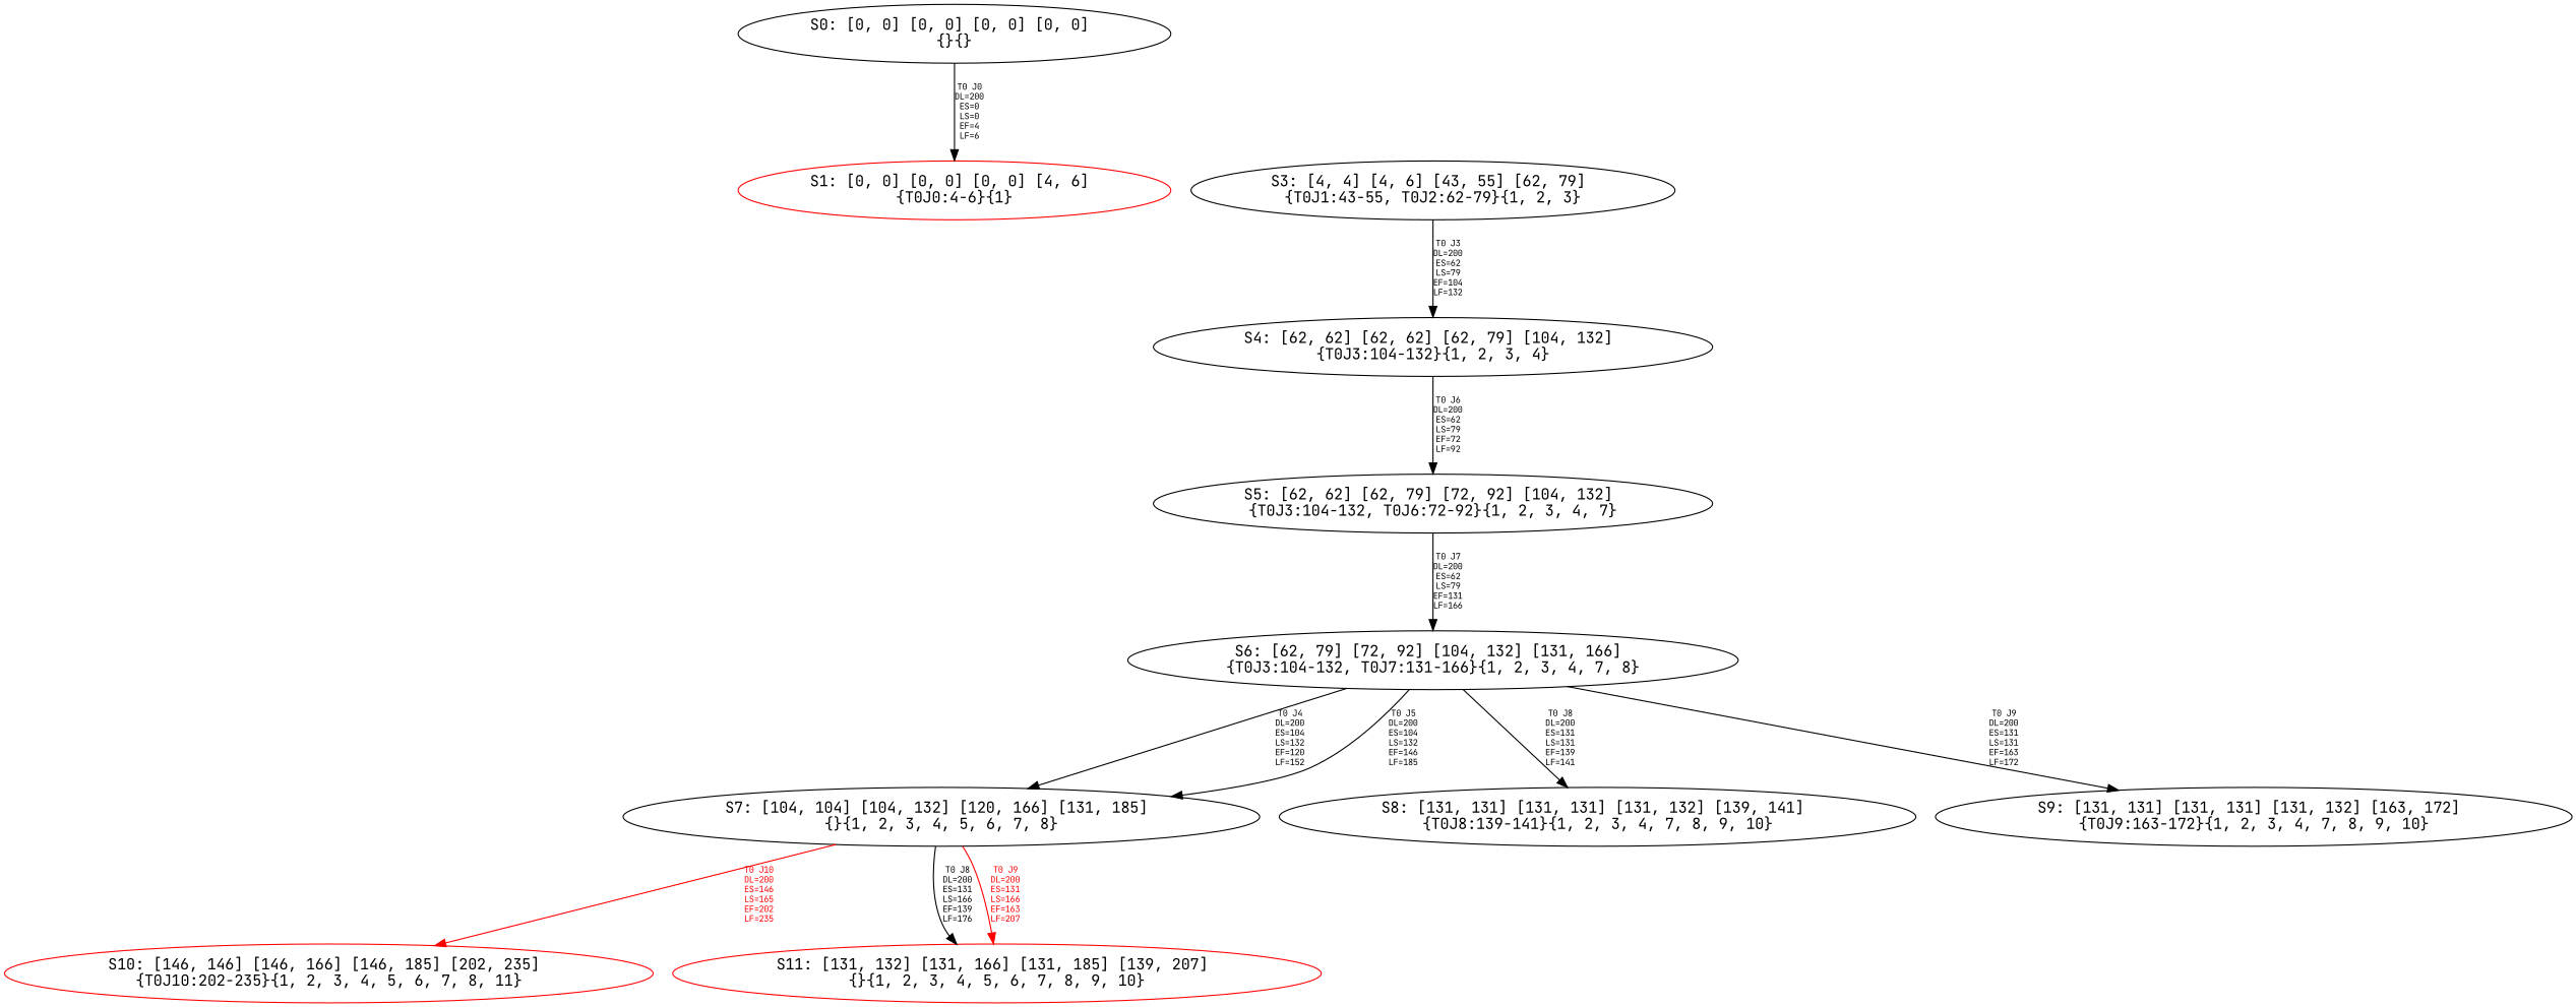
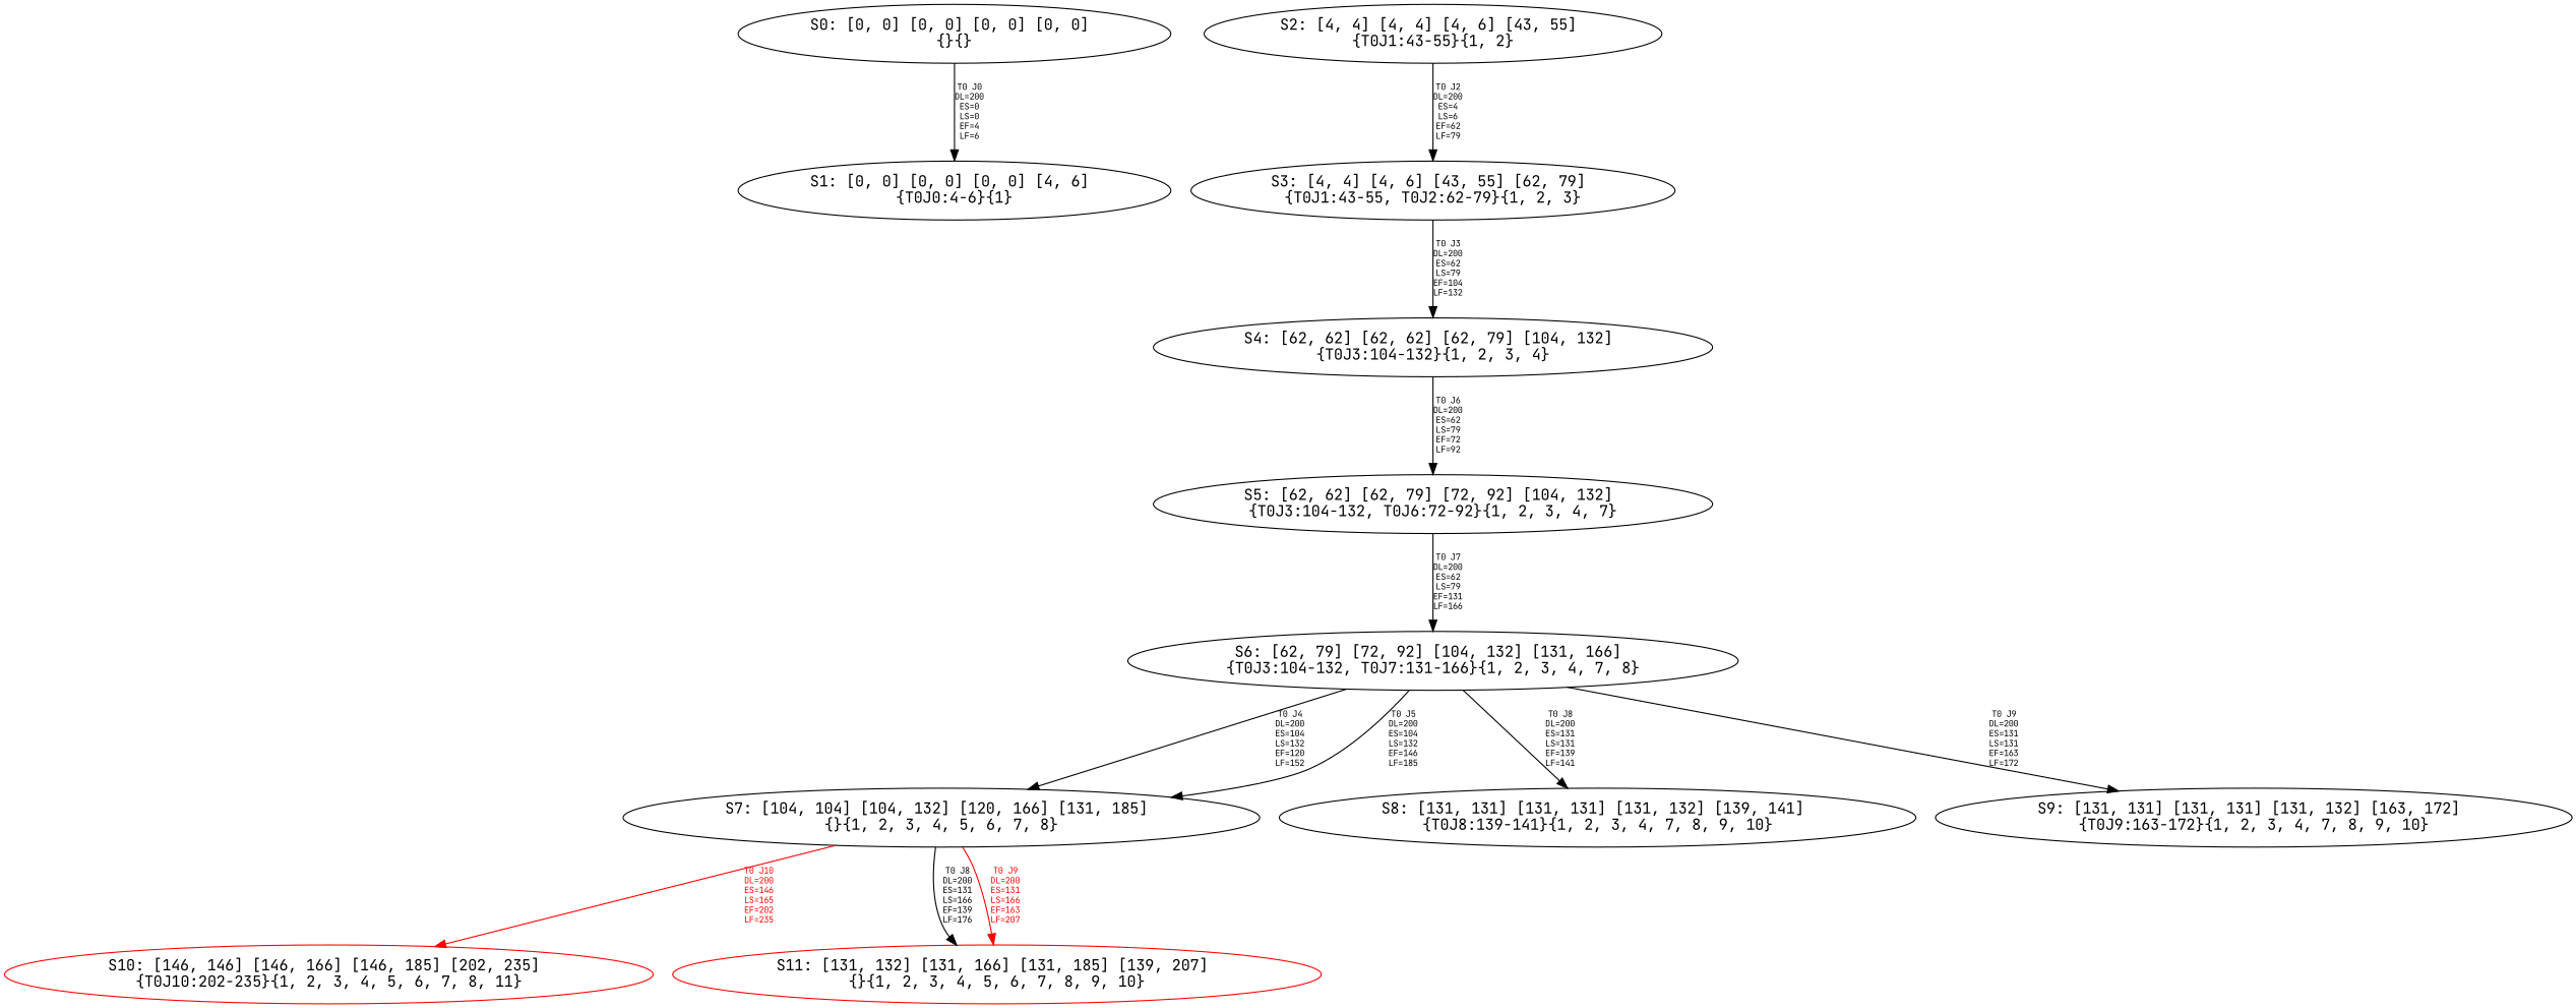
  digraph {
    fontname="JetBrains Mono"
    node [fontname="JetBrains Mono"]
    edge [fontname="JetBrains Mono" fontsize=8]
    n1 [label="S0: [0, 0] [0, 0] [0, 0] [0, 0] \n{}{}"]
-   n2 [label="S1: [0, 0] [0, 0] [0, 0] [4, 6] \n{T0J0:4-6}{1}" color=Red]
+   n2 [label="S1: [0, 0] [0, 0] [0, 0] [4, 6] \n{T0J0:4-6}{1}"]
+   n3 [label="S2: [4, 4] [4, 4] [4, 6] [43, 55] \n{T0J1:43-55}{1, 2}"]
    n4 [label="S3: [4, 4] [4, 6] [43, 55] [62, 79] \n{T0J1:43-55, T0J2:62-79}{1, 2, 3}"]
    n5 [label="S4: [62, 62] [62, 62] [62, 79] [104, 132] \n{T0J3:104-132}{1, 2, 3, 4}"]
    n6 [label="S5: [62, 62] [62, 79] [72, 92] [104, 132] \n{T0J3:104-132, T0J6:72-92}{1, 2, 3, 4, 7}"]
    n7 [label="S6: [62, 79] [72, 92] [104, 132] [131, 166] \n{T0J3:104-132, T0J7:131-166}{1, 2, 3, 4, 7, 8}"]
    n8 [label="S7: [104, 104] [104, 132] [120, 166] [131, 185] \n{}{1, 2, 3, 4, 5, 6, 7, 8}"]
    n9 [label="S8: [131, 131] [131, 131] [131, 132] [139, 141] \n{T0J8:139-141}{1, 2, 3, 4, 7, 8, 9, 10}"]
    n10 [label="S9: [131, 131] [131, 131] [131, 132] [163, 172] \n{T0J9:163-172}{1, 2, 3, 4, 7, 8, 9, 10}"]
    n11 [color=Red label="S10: [146, 146] [146, 166] [146, 185] [202, 235] \n{T0J10:202-235}{1, 2, 3, 4, 5, 6, 7, 8, 11}"]
    n12 [color=Red label="S11: [131, 132] [131, 166] [131, 185] [139, 207] \n{}{1, 2, 3, 4, 5, 6, 7, 8, 9, 10}"]
    n1 -> n2 [label="T0 J0\nDL=200\nES=0\nLS=0\nEF=4\nLF=6"]
+   n3 -> n4 [label="T0 J2\nDL=200\nES=4\nLS=6\nEF=62\nLF=79"]
    n4 -> n5 [label="T0 J3\nDL=200\nES=62\nLS=79\nEF=104\nLF=132"]
    n5 -> n6 [label="T0 J6\nDL=200\nES=62\nLS=79\nEF=72\nLF=92"]
    n6 -> n7 [label="T0 J7\nDL=200\nES=62\nLS=79\nEF=131\nLF=166"]
    n7 -> n8 [label="T0 J4\nDL=200\nES=104\nLS=132\nEF=120\nLF=152"]
    n7 -> n8 [label="T0 J5\nDL=200\nES=104\nLS=132\nEF=146\nLF=185"]
    n7 -> n9 [label="T0 J8\nDL=200\nES=131\nLS=131\nEF=139\nLF=141"]
    n7 -> n10 [label="T0 J9\nDL=200\nES=131\nLS=131\nEF=163\nLF=172"]
    n8 -> n11 [color=Red fontcolor=Red label="T0 J10\nDL=200\nES=146\nLS=165\nEF=202\nLF=235"]
    n8 -> n12 [label="T0 J8\nDL=200\nES=131\nLS=166\nEF=139\nLF=176"]
    n8 -> n12 [color=Red fontcolor=Red label="T0 J9\nDL=200\nES=131\nLS=166\nEF=163\nLF=207"]
  }
